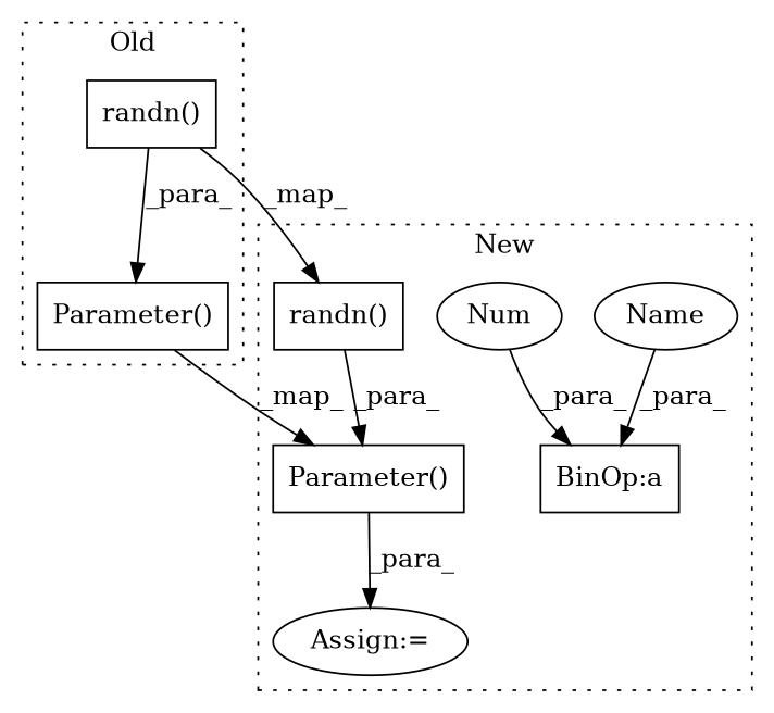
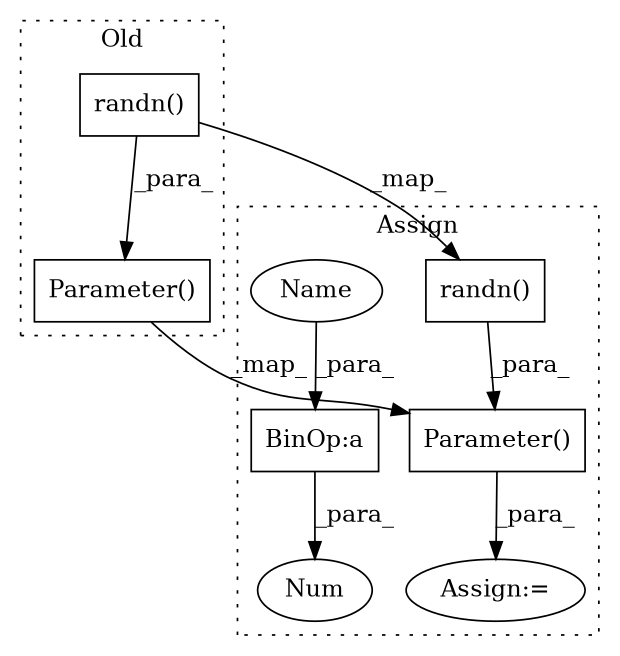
  digraph {
    node [a=75 l=3 shape=box]
    n1 [l="13,1" label="Parameter()" s="11557,11606"]
    n2 [l="12,1" label="randn()" s="11570,11605"]
    n3 [l="13,1" label="Parameter()" s="11946,11994"]
    n4 [a=68 label="Assign:=" s=11943 shape=ellipse]
    n5 [l="12,1" label="randn()" s="11959,11993"]
    n6 [a=82 label="BinOp:a" s=12148]
    n7 [a=76 l=1 label=Num s=12151 shape=ellipse]
    n8 [a=87 label=Name s=12145 shape=ellipse]
    subgraph cluster_1 {
      label=Old
      style=dotted
      n1
      n2
    }
    subgraph cluster_2 {
-     label=New
+     label=Assign
      style=dotted
      n3
      n4
      n5
      n6
      n7
      n8
    }
    n1 -> n3 [label=_map_]
    n2 -> n1 [label=_para_]
    n2 -> n5 [label=_map_]
    n3 -> n4 [label=_para_]
    n5 -> n3 [label=_para_]
-   n7 -> n6 [label=_para_]
+   n6 -> n7 [label=_para_]
    n8 -> n6 [label=_para_]
  }
